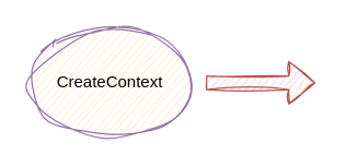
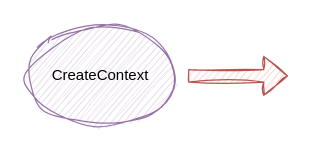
  <mxCell id="0" />
  <mxCell id="1" parent="0" />
- <mxCell id="2" value="CreateContext" style="ellipse;whiteSpace=wrap;html=1;fillColor=#ffe6cc;strokeColor=#9673a6;sketch=1;curveFitting=1;jiggle=2;" parent="1" vertex="1"><mxGeometry x="20" y="20" width="120" height="80" as="geometry" /></mxCell>
+ <mxCell id="2" value="CreateContext" style="ellipse;whiteSpace=wrap;html=1;fillColor=#e1d5e7;strokeColor=#9673a6;sketch=1;curveFitting=1;jiggle=2;" parent="1" vertex="1"><mxGeometry x="20" y="20" width="120" height="80" as="geometry" /></mxCell>
  <mxCell id="3" value="" style="shape=flexArrow;endArrow=classic;html=1;rounded=0;sketch=1;curveFitting=1;jiggle=2;shadow=0;fillColor=#f8cecc;strokeColor=#b85450;" edge="1" parent="1"><mxGeometry width="50" height="50" relative="1" as="geometry"><mxPoint x="150" y="60" as="sourcePoint" /><mxPoint x="230" y="60" as="targetPoint" /></mxGeometry></mxCell>
